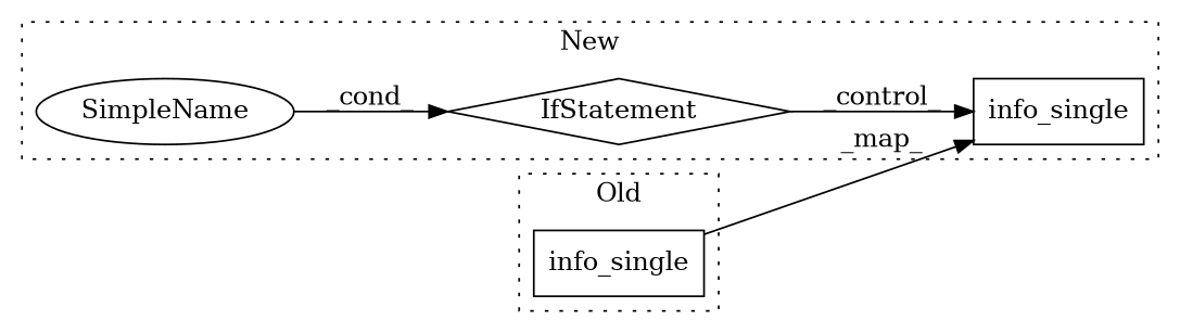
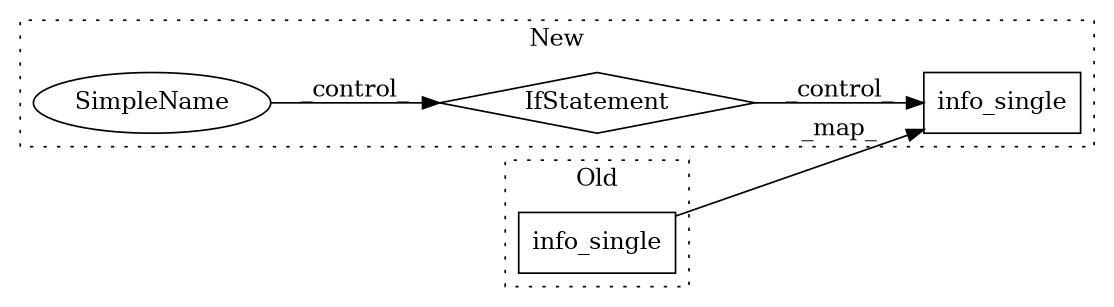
  digraph {
    rankdir=LR
    node [a=32 l="12,1" shape=box]
    n1 [label=info_single s="3536,3844"]
    n2 [a=42 label=SimpleName shape=ellipse l=""]
    n3 [a=25 l="4,2" label=IfStatement s="3502,3517" shape=diamond]
    n4 [label=info_single s="3484,3780"]
    subgraph cluster_1 {
      label=New
      style=dotted
      n1
      n2
      n3
    }
    subgraph cluster_2 {
      label=Old
      style=dotted
      n4
    }
-   n2 -> n3 [label=_cond_]
+   n2 -> n3 [label=_control_]
    n3 -> n1 [label=_control_]
    n4 -> n1 [label=_map_]
  }
